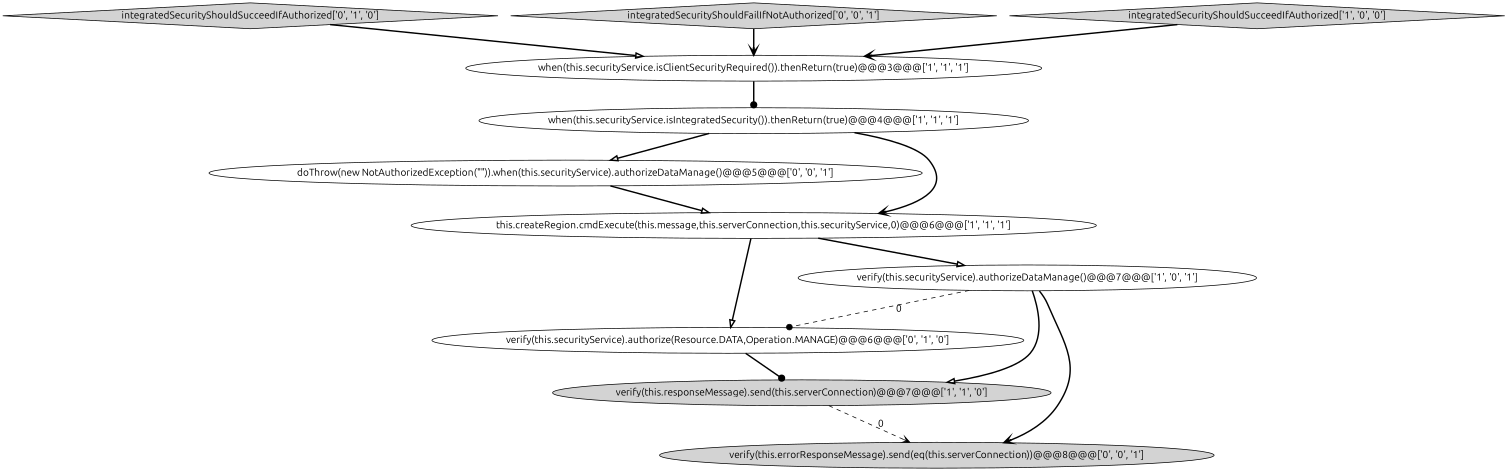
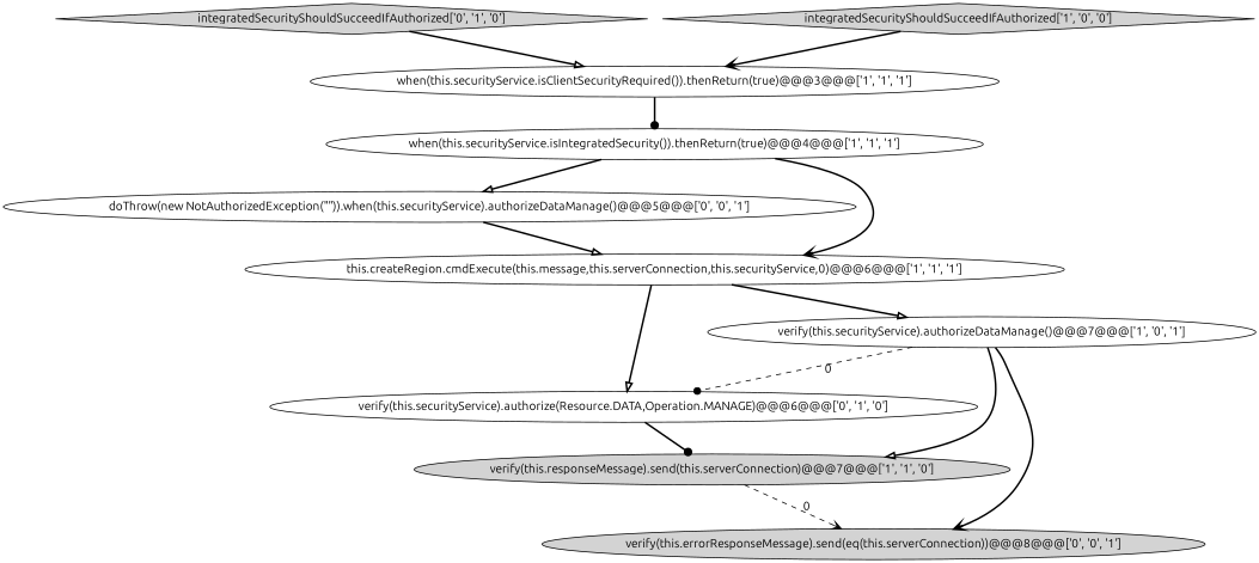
  digraph {
    fontname=Ubuntu
    node [fillcolor=white shape=ellipse style=filled fontname=Ubuntu]
    edge [style=bold arrowhead=onormal fontname=Ubuntu]
    n1 [label="doThrow(new NotAuthorizedException(\"\")).when(this.securityService).authorizeDataManage()@@@5@@@['0', '0', '1']"]
    n2 [label="this.createRegion.cmdExecute(this.message,this.serverConnection,this.securityService,0)@@@6@@@['1', '1', '1']"]
    n3 [fillcolor=lightgray label="integratedSecurityShouldSucceedIfAuthorized['0', '1', '0']" shape=diamond]
    n4 [label="when(this.securityService.isClientSecurityRequired()).thenReturn(true)@@@3@@@['1', '1', '1']"]
-   n5 [fillcolor=lightgray label="integratedSecurityShouldFailIfNotAuthorized['0', '0', '1']" shape=diamond]
    n6 [label="when(this.securityService.isIntegratedSecurity()).thenReturn(true)@@@4@@@['1', '1', '1']"]
    n7 [fillcolor=lightgray label="verify(this.errorResponseMessage).send(eq(this.serverConnection))@@@8@@@['0', '0', '1']"]
    n8 [label="verify(this.securityService).authorizeDataManage()@@@7@@@['1', '0', '1']"]
    n9 [label="verify(this.securityService).authorize(Resource.DATA,Operation.MANAGE)@@@6@@@['0', '1', '0']"]
    n10 [fillcolor=lightgray label="verify(this.responseMessage).send(this.serverConnection)@@@7@@@['1', '1', '0']"]
    n11 [fillcolor=lightgray label="integratedSecurityShouldSucceedIfAuthorized['1', '0', '0']" shape=diamond]
    n1 -> n2
    n2 -> n8
    n2 -> n9
    n3 -> n4
    n4 -> n6 [arrowhead=dot]
-   n5 -> n4 [arrowhead=vee]
    n6 -> n1
    n6 -> n2 [arrowhead=vee]
    n8 -> n7 [arrowhead=vee]
    n8 -> n9 [label=0 style=dashed arrowhead=dot]
    n8 -> n10
    n9 -> n10 [arrowhead=dot]
    n10 -> n7 [label=0 style=dashed arrowhead=vee]
    n11 -> n4 [arrowhead=vee]
  }
